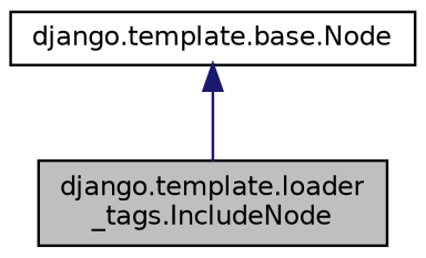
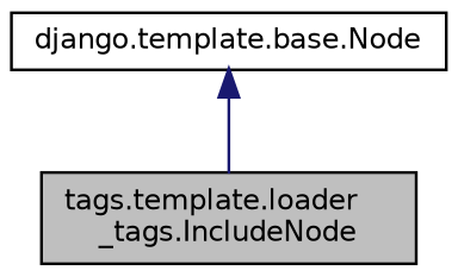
  digraph {
    node [color=black fontname=Helvetica fontsize=10 shape=record style=filled]
-   n1 [fillcolor=grey75 fontcolor=black height=0.2 label="django.template.loader\l_tags.IncludeNode" width=0.4]
+   n1 [fillcolor=grey75 fontcolor=black height=0.2 label="tags.template.loader\l_tags.IncludeNode" width=0.4]
    n2 [fillcolor=white height=0.2 label="django.template.base.Node" width=0.4]
    n2 -> n1 [color=midnightblue dir=back fontname=Helvetica fontsize=10 labelfontname=Helvetica labelfontsize=10 style=solid]
  }
